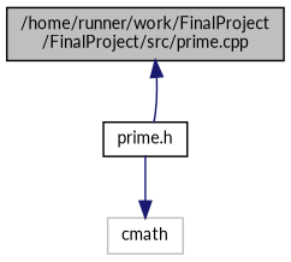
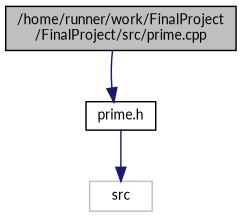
  digraph {
    fontname=Lato
    node [color=black fillcolor=white fontname=Lato fontsize=10 shape=record style=filled]
    edge [color=midnightblue fontname=Lato fontsize=10 labelfontname=Helvetica labelfontsize=10 style=solid]
    n1 [fillcolor=grey75 fontcolor=black height=0.2 label="/home/runner/work/FinalProject\l/FinalProject/src/prime.cpp" width=0.4]
    n2 [height=0.2 label="prime.h" width=0.4]
-   n3 [color=grey75 height=0.2 label=cmath width=0.4]
-   n2 -> n1
+   n3 [color=grey75 height=0.2 label=src width=0.4]
+   n1 -> n2
    n2 -> n3
  }
